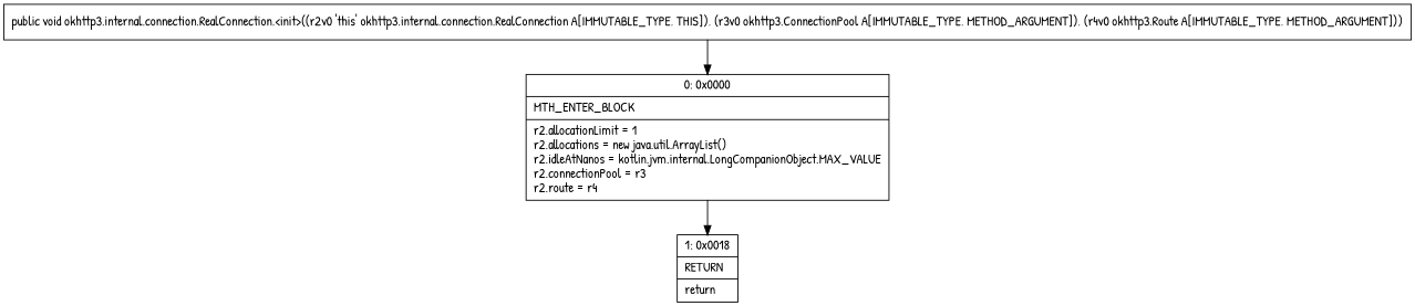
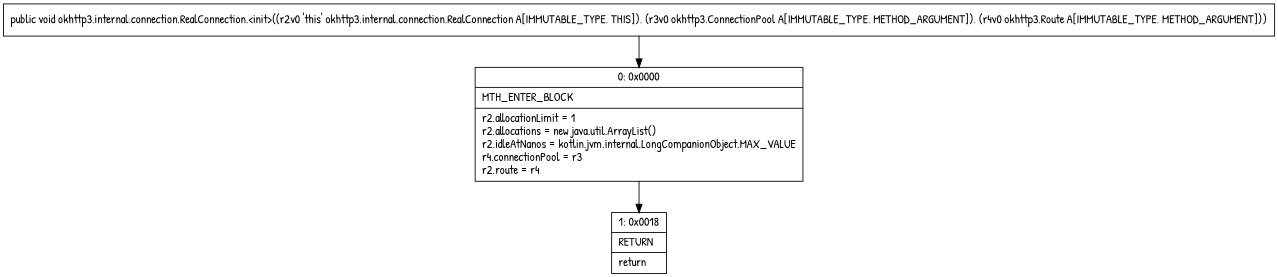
  digraph {
    fontname="Patrick Hand"
    node [shape=record fontname="Patrick Hand"]
    edge [fontname="Patrick Hand"]
-   n1 [label="{0\:\ 0x0000|MTH_ENTER_BLOCK\l|r2.allocationLimit = 1\lr2.allocations = new java.util.ArrayList()\lr2.idleAtNanos = kotlin.jvm.internal.LongCompanionObject.MAX_VALUE\lr2.connectionPool = r3\lr2.route = r4\l}"]
+   n1 [label="{0\:\ 0x0000|MTH_ENTER_BLOCK\l|r2.allocationLimit = 1\lr2.allocations = new java.util.ArrayList()\lr2.idleAtNanos = kotlin.jvm.internal.LongCompanionObject.MAX_VALUE\lr4.connectionPool = r3\lr2.route = r4\l}"]
    n2 [label="{1\:\ 0x0018|RETURN\l|return\l}"]
    n3 [label="{public void okhttp3.internal.connection.RealConnection.\<init\>((r2v0 'this' okhttp3.internal.connection.RealConnection A[IMMUTABLE_TYPE, THIS]), (r3v0 okhttp3.ConnectionPool A[IMMUTABLE_TYPE, METHOD_ARGUMENT]), (r4v0 okhttp3.Route A[IMMUTABLE_TYPE, METHOD_ARGUMENT])) }"]
    n1 -> n2
    n3 -> n1
  }
